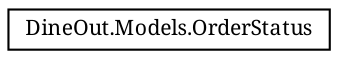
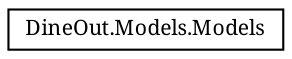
  digraph {
    rankdir=LR
    fontname="Noto Serif"
-   n1 [color=black fillcolor=white fontname="Noto Serif" fontsize=10 height=0.2 label="DineOut.Models.OrderStatus" shape=record style=filled width=0.4]
+   n1 [color=black fillcolor=white fontname="Noto Serif" fontsize=10 height=0.2 label="DineOut.Models.Models" shape=record style=filled width=0.4]
  }
